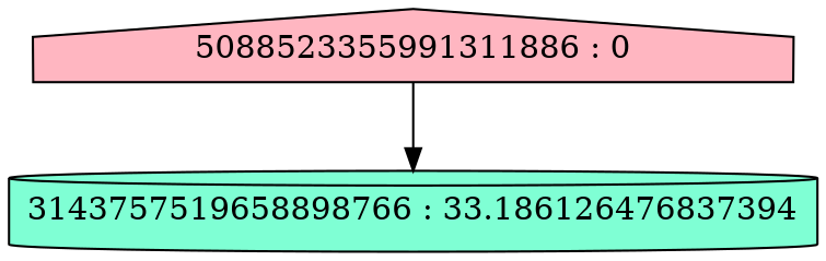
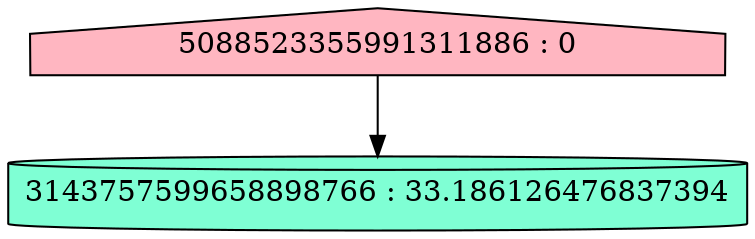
  digraph {
    node [style=filled]
    n1 [label="5088523355991311886 : 0" fillcolor=lightpink shape=house]
-   n2 [label="3143757519658898766 : 33.186126476837394" fillcolor=aquamarine shape=cylinder]
+   n2 [label="3143757599658898766 : 33.186126476837394" fillcolor=aquamarine shape=cylinder]
    n1 -> n2
  }
